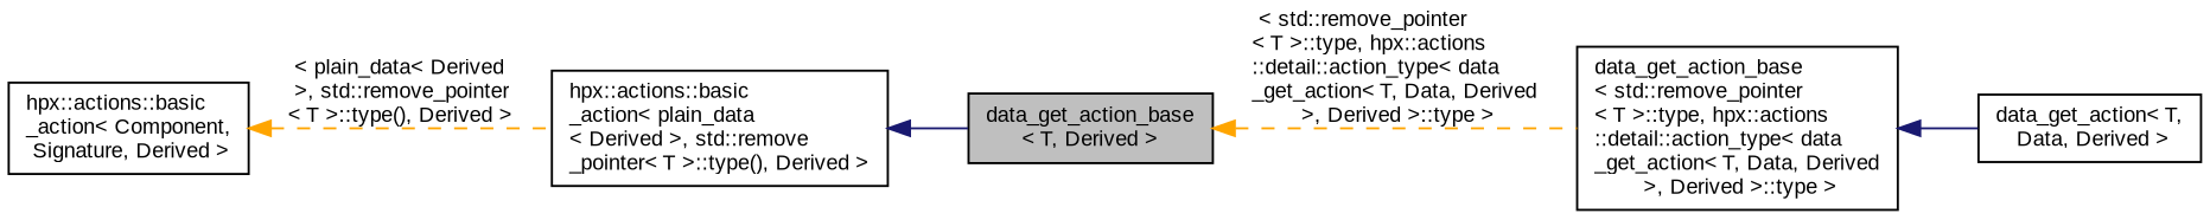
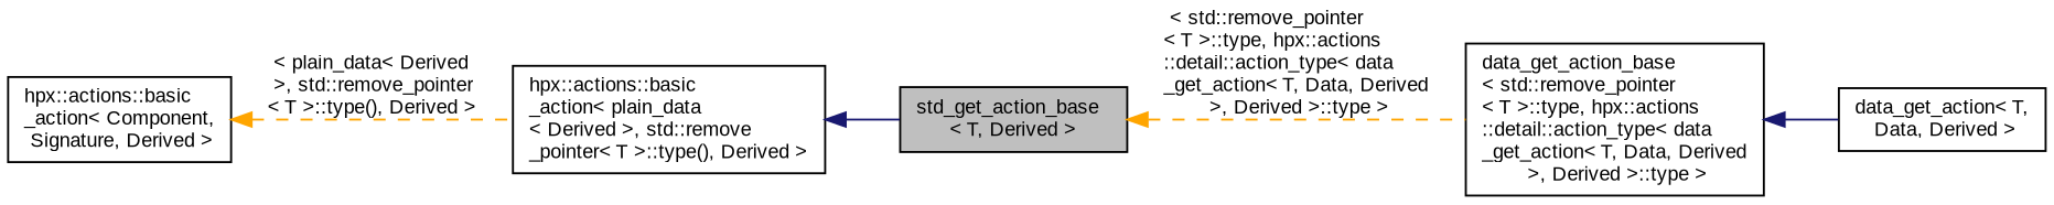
  digraph {
    rankdir=LR
    fontname="Liberation Sans"
    node [color=black fillcolor=white fontname="Liberation Sans" fontsize=10 shape=record style=filled]
    edge [color=orange dir=back fontname="Liberation Sans" fontsize=10 labelfontname=Helvetica labelfontsize=10 style=dashed]
-   n1 [fillcolor=grey75 fontcolor=black height=0.2 label="data_get_action_base\l\< T, Derived \>" width=0.4]
+   n1 [fillcolor=grey75 fontcolor=black height=0.2 label="std_get_action_base\l\< T, Derived \>" width=0.4]
    n2 [height=0.2 label="data_get_action_base\l\< std::remove_pointer\l\< T \>::type, hpx::actions\l::detail::action_type\< data\l_get_action\< T, Data, Derived\l \>, Derived \>::type \>" width=0.4]
    n3 [height=0.2 label="hpx::actions::basic\l_action\< plain_data\l\< Derived \>, std::remove\l_pointer\< T \>::type(), Derived \>" width=0.4]
    n4 [height=0.2 label="hpx::actions::basic\l_action\< Component,\l Signature, Derived \>" width=0.4]
    n5 [height=0.2 label="data_get_action\< T,\l Data, Derived \>" width=0.4]
    n1 -> n2 [label=" \< std::remove_pointer\l\< T \>::type, hpx::actions\l::detail::action_type\< data\l_get_action\< T, Data, Derived\l \>, Derived \>::type \>"]
    n2 -> n5 [color=midnightblue style=solid]
    n3 -> n1 [color=midnightblue style=solid]
    n4 -> n3 [label=" \< plain_data\< Derived\l \>, std::remove_pointer\l\< T \>::type(), Derived \>"]
  }
